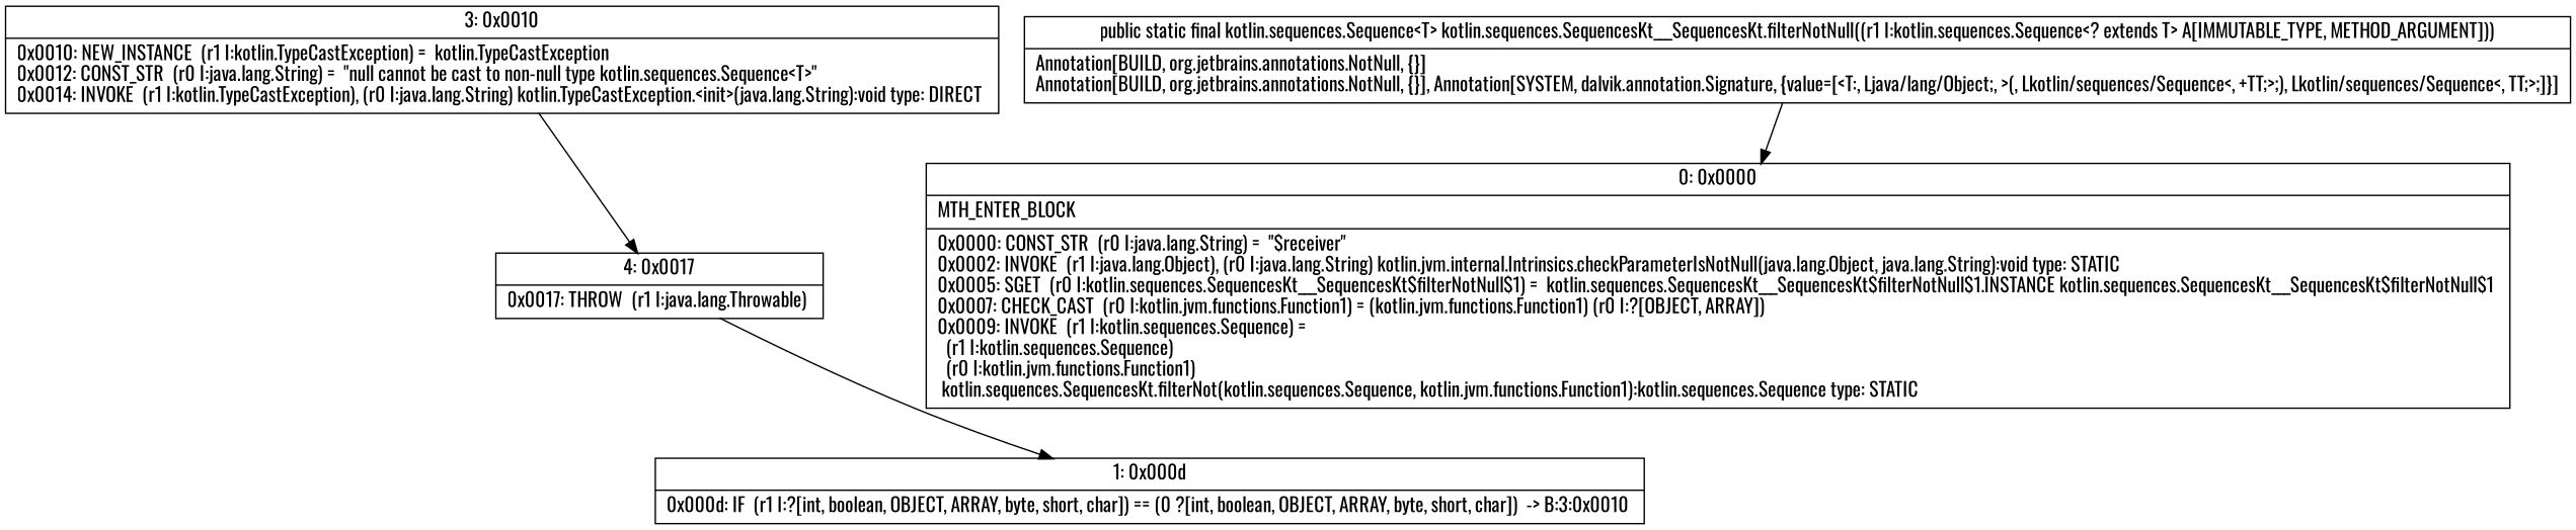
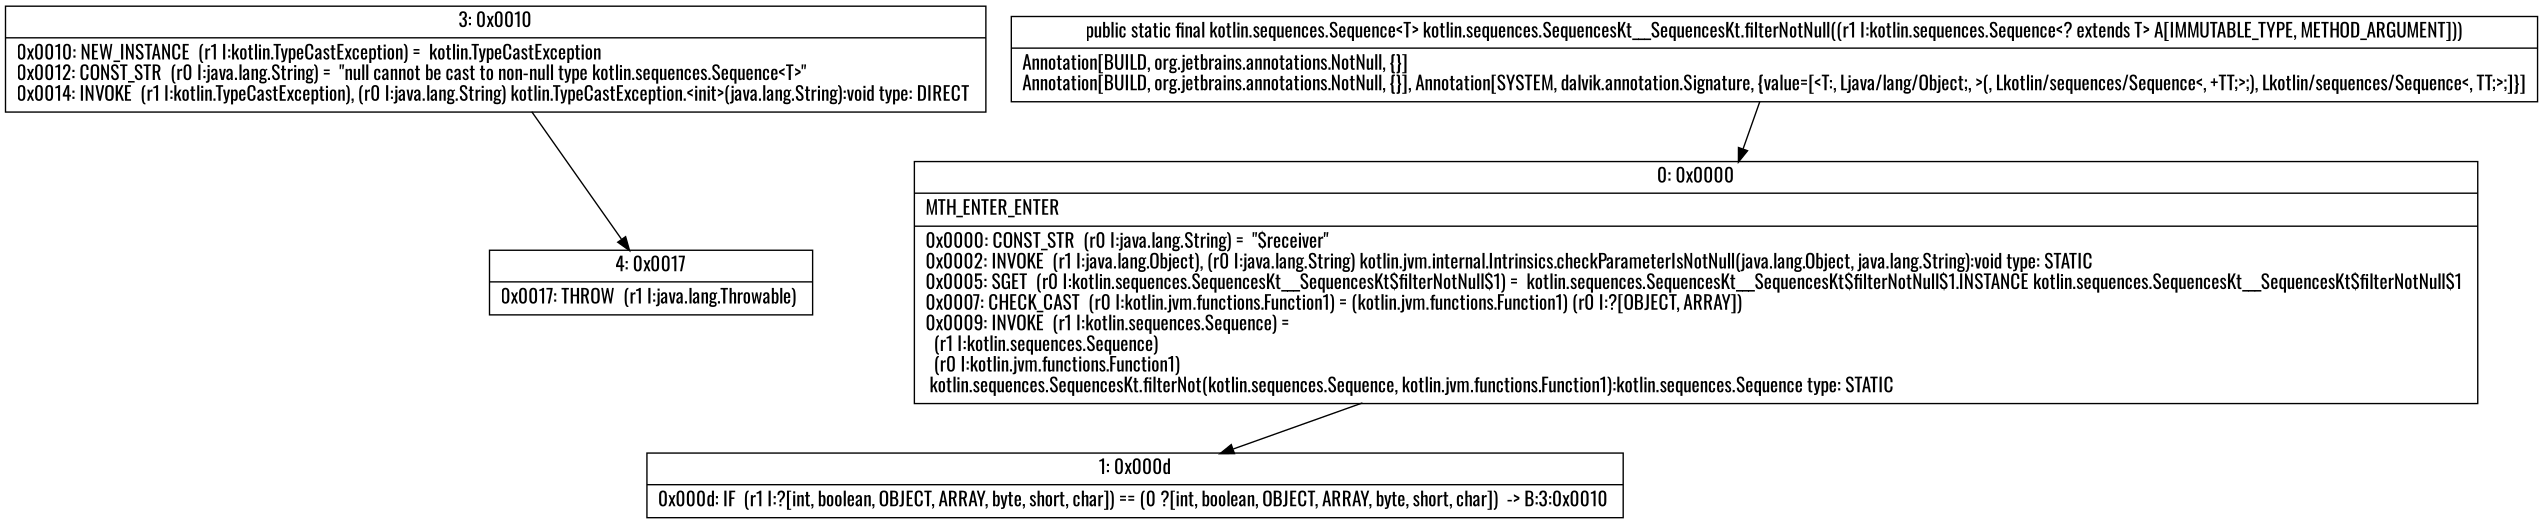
  digraph {
    fontname=Oswald
    node [fontname=Oswald shape=record]
    edge [fontname=Oswald]
-   n1 [label="{0\:\ 0x0000|MTH_ENTER_BLOCK\l|0x0000: CONST_STR  (r0 I:java.lang.String) =  \"$receiver\" \l0x0002: INVOKE  (r1 I:java.lang.Object), (r0 I:java.lang.String) kotlin.jvm.internal.Intrinsics.checkParameterIsNotNull(java.lang.Object, java.lang.String):void type: STATIC \l0x0005: SGET  (r0 I:kotlin.sequences.SequencesKt___SequencesKt$filterNotNull$1) =  kotlin.sequences.SequencesKt___SequencesKt$filterNotNull$1.INSTANCE kotlin.sequences.SequencesKt___SequencesKt$filterNotNull$1 \l0x0007: CHECK_CAST  (r0 I:kotlin.jvm.functions.Function1) = (kotlin.jvm.functions.Function1) (r0 I:?[OBJECT, ARRAY]) \l0x0009: INVOKE  (r1 I:kotlin.sequences.Sequence) = \l  (r1 I:kotlin.sequences.Sequence)\l  (r0 I:kotlin.jvm.functions.Function1)\l kotlin.sequences.SequencesKt.filterNot(kotlin.sequences.Sequence, kotlin.jvm.functions.Function1):kotlin.sequences.Sequence type: STATIC \l}"]
+   n1 [label="{0\:\ 0x0000|MTH_ENTER_ENTER\l|0x0000: CONST_STR  (r0 I:java.lang.String) =  \"$receiver\" \l0x0002: INVOKE  (r1 I:java.lang.Object), (r0 I:java.lang.String) kotlin.jvm.internal.Intrinsics.checkParameterIsNotNull(java.lang.Object, java.lang.String):void type: STATIC \l0x0005: SGET  (r0 I:kotlin.sequences.SequencesKt___SequencesKt$filterNotNull$1) =  kotlin.sequences.SequencesKt___SequencesKt$filterNotNull$1.INSTANCE kotlin.sequences.SequencesKt___SequencesKt$filterNotNull$1 \l0x0007: CHECK_CAST  (r0 I:kotlin.jvm.functions.Function1) = (kotlin.jvm.functions.Function1) (r0 I:?[OBJECT, ARRAY]) \l0x0009: INVOKE  (r1 I:kotlin.sequences.Sequence) = \l  (r1 I:kotlin.sequences.Sequence)\l  (r0 I:kotlin.jvm.functions.Function1)\l kotlin.sequences.SequencesKt.filterNot(kotlin.sequences.Sequence, kotlin.jvm.functions.Function1):kotlin.sequences.Sequence type: STATIC \l}"]
    n2 [label="{1\:\ 0x000d|0x000d: IF  (r1 I:?[int, boolean, OBJECT, ARRAY, byte, short, char]) == (0 ?[int, boolean, OBJECT, ARRAY, byte, short, char])  \-\> B:3:0x0010 \l}"]
    n3 [label="{3\:\ 0x0010|0x0010: NEW_INSTANCE  (r1 I:kotlin.TypeCastException) =  kotlin.TypeCastException \l0x0012: CONST_STR  (r0 I:java.lang.String) =  \"null cannot be cast to non\-null type kotlin.sequences.Sequence\<T\>\" \l0x0014: INVOKE  (r1 I:kotlin.TypeCastException), (r0 I:java.lang.String) kotlin.TypeCastException.\<init\>(java.lang.String):void type: DIRECT \l}"]
    n4 [label="{4\:\ 0x0017|0x0017: THROW  (r1 I:java.lang.Throwable) \l}"]
    n5 [label="{public static final kotlin.sequences.Sequence\<T\> kotlin.sequences.SequencesKt___SequencesKt.filterNotNull((r1 I:kotlin.sequences.Sequence\<? extends T\> A[IMMUTABLE_TYPE, METHOD_ARGUMENT]))  | Annotation[BUILD, org.jetbrains.annotations.NotNull, \{\}]\lAnnotation[BUILD, org.jetbrains.annotations.NotNull, \{\}], Annotation[SYSTEM, dalvik.annotation.Signature, \{value=[\<T:, Ljava\/lang\/Object;, \>(, Lkotlin\/sequences\/Sequence\<, +TT;\>;), Lkotlin\/sequences\/Sequence\<, TT;\>;]\}]\l}"]
-   n4 -> n2
+   n1 -> n2
    n3 -> n4
    n5 -> n1
  }
